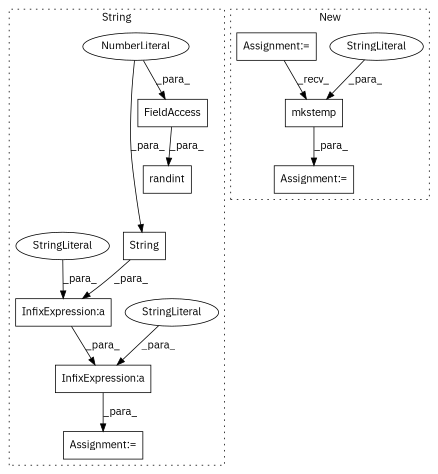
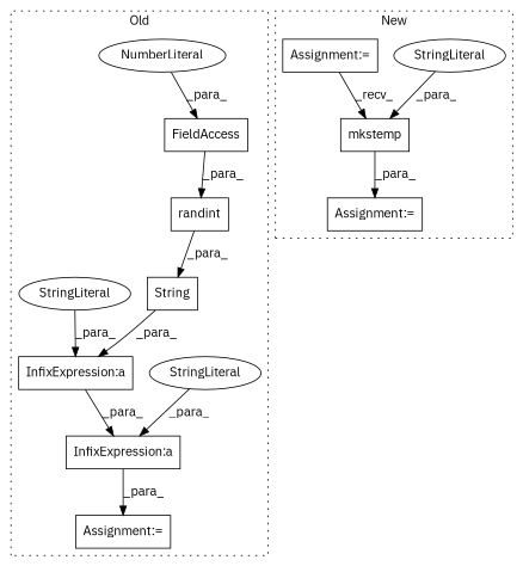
  digraph {
    fontname="IBM Plex Sans"
    node [a=32 fontname="IBM Plex Sans" l=5 shape=box]
    edge [fontname="IBM Plex Sans"]
    n1 [l="7,1" label=String s="1169,1203"]
    n2 [a=27 l=3 label="InfixExpression:a" s=1166]
    n3 [a=27 l=3 label="InfixExpression:a" s=1205]
    n4 [l="8,1" label=randint s="1189,1202"]
    n5 [a=34 label=NumberLiteral s=1197 shape=ellipse]
    n6 [a=22 l=12 label=FieldAccess s=1176]
    n7 [a=45 label=StringLiteral s=1208 shape=ellipse]
    n8 [a=45 l=6 label=StringLiteral s=1160 shape=ellipse]
    n9 [a=7 l=1 label="Assignment:=" s=1157]
    n10 [l="8,1" label=mkstemp s="1233,1246"]
    n11 [a=45 label=StringLiteral s=1241 shape=ellipse]
    n12 [a=7 l=8 label="Assignment:=" s=595]
    n13 [a=7 l=2 label="Assignment:=" s=1222]
    subgraph cluster_1 {
-     label=String
+     label=Old
      style=dotted
      n1
      n2
      n3
      n4
      n5
      n6
      n7
      n8
      n9
    }
    subgraph cluster_2 {
      label=New
      style=dotted
      n10
      n11
      n12
      n13
    }
    n1 -> n2 [label=_para_]
    n2 -> n3 [label=_para_]
    n3 -> n9 [label=_para_]
-   n5 -> n1 [label=_para_]
+   n4 -> n1 [label=_para_]
    n5 -> n6 [label=_para_]
    n6 -> n4 [label=_para_]
    n7 -> n3 [label=_para_]
    n8 -> n2 [label=_para_]
    n10 -> n13 [label=_para_]
    n11 -> n10 [label=_para_]
    n12 -> n10 [label=_recv_]
  }
